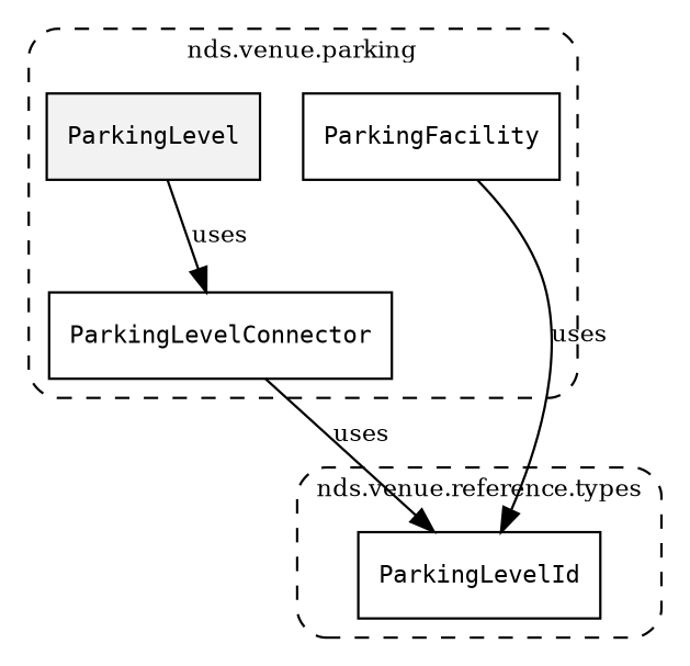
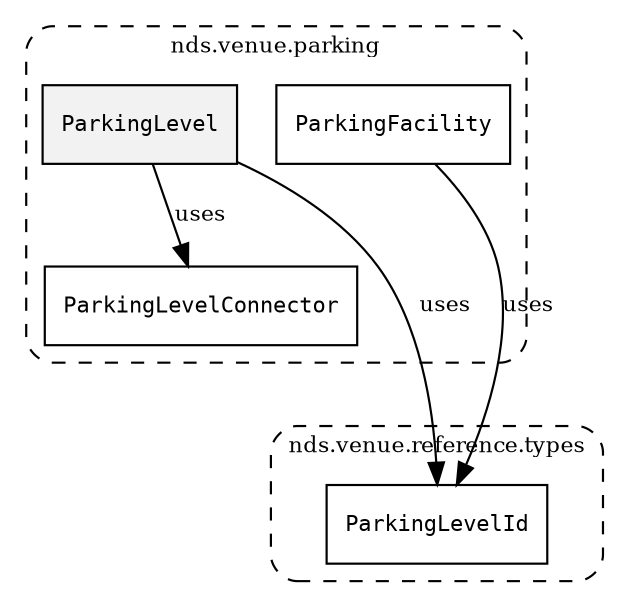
  digraph {
    fontsize=10
    rankdir=TB
    node [fontsize=10 shape=box]
    edge [fontsize=10]
    n1 [fillcolor="#0000000D" label=<<font face="monospace"><table align="center" border="0" cellspacing="0" cellpadding="0"><tr><td href="../../../content/packages/nds.venue.parking.html#Structure-ParkingLevel" title="Structure defined in nds.venue.parking">ParkingLevel</td></tr></table></font>> style=filled]
    n2 [label=<<font face="monospace"><table align="center" border="0" cellspacing="0" cellpadding="0"><tr><td href="../../../content/packages/nds.venue.parking.html#Structure-ParkingLevelConnector" title="Structure defined in nds.venue.parking">ParkingLevelConnector</td></tr></table></font>>]
    n3 [label=<<font face="monospace"><table align="center" border="0" cellspacing="0" cellpadding="0"><tr><td href="../../../content/packages/nds.venue.parking.html#Structure-ParkingFacility" title="Structure defined in nds.venue.parking">ParkingFacility</td></tr></table></font>>]
    n4 [label=<<font face="monospace"><table align="center" border="0" cellspacing="0" cellpadding="0"><tr><td href="../../../content/packages/nds.venue.reference.types.html#Subtype-ParkingLevelId" title="Subtype defined in nds.venue.reference.types">ParkingLevelId</td></tr></table></font>>]
    subgraph cluster_1 {
      label="nds.venue.parking"
      style="dashed, rounded"
      n1
      n2
      n3
    }
    subgraph cluster_2 {
      label="nds.venue.reference.types"
      style="dashed, rounded"
      n4
    }
    n1 -> n2 [label=uses]
-   n2 -> n4 [label=uses]
+   n1 -> n4 [label=uses]
    n3 -> n4 [label=uses]
  }
